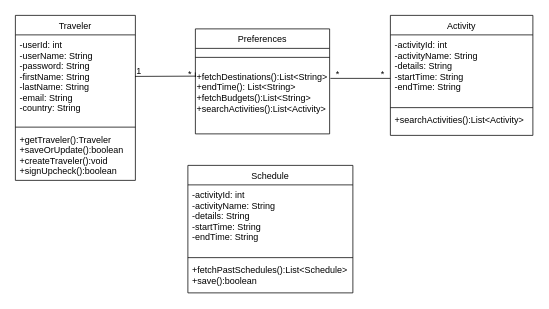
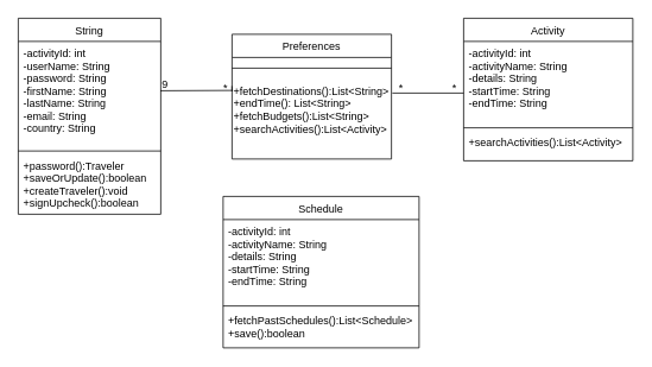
  <mxCell id="0" />
  <mxCell id="1" parent="0" />
- <mxCell id="2" value="Traveler" style="swimlane;fontStyle=0;align=center;verticalAlign=top;childLayout=stackLayout;horizontal=1;startSize=26;horizontalStack=0;resizeParent=1;resizeLast=0;collapsible=1;marginBottom=0;rounded=0;shadow=0;strokeWidth=1;" parent="1" vertex="1"><mxGeometry x="20" y="20" width="160" height="220" as="geometry"><mxRectangle x="220" y="120" width="160" height="26" as="alternateBounds" /></mxGeometry></mxCell>
- <mxCell id="3" value="-userId: int&#10;-userName: String&#10;-password: String&#10;-firstName: String&#10;-lastName: String&#10;-email: String&#10;-country: String&#10;" style="text;align=left;verticalAlign=top;spacingLeft=4;spacingRight=4;overflow=hidden;rotatable=0;points=[[0,0.5],[1,0.5]];portConstraint=eastwest;" parent="2" vertex="1"><mxGeometry y="26" width="160" height="120" as="geometry" /></mxCell>
+ <mxCell id="2" value="String" style="swimlane;fontStyle=0;align=center;verticalAlign=top;childLayout=stackLayout;horizontal=1;startSize=26;horizontalStack=0;resizeParent=1;resizeLast=0;collapsible=1;marginBottom=0;rounded=0;shadow=0;strokeWidth=1;" parent="1" vertex="1"><mxGeometry x="20" y="20" width="160" height="220" as="geometry"><mxRectangle x="220" y="120" width="160" height="26" as="alternateBounds" /></mxGeometry></mxCell>
+ <mxCell id="3" value="-activityId: int&#10;-userName: String&#10;-password: String&#10;-firstName: String&#10;-lastName: String&#10;-email: String&#10;-country: String&#10;" style="text;align=left;verticalAlign=top;spacingLeft=4;spacingRight=4;overflow=hidden;rotatable=0;points=[[0,0.5],[1,0.5]];portConstraint=eastwest;" parent="2" vertex="1"><mxGeometry y="26" width="160" height="120" as="geometry" /></mxCell>
  <mxCell id="4" value="" style="line;html=1;strokeWidth=1;align=left;verticalAlign=middle;spacingTop=-1;spacingLeft=3;spacingRight=3;rotatable=0;labelPosition=right;points=[];portConstraint=eastwest;" parent="2" vertex="1"><mxGeometry y="146" width="160" height="6" as="geometry" /></mxCell>
- <mxCell id="5" value="+getTraveler():Traveler&#10;+saveOrUpdate():boolean&#10;+createTraveler():void&#10;+signUpcheck():boolean&#10;&#10;&#10; " style="text;align=left;verticalAlign=top;spacingLeft=4;spacingRight=4;overflow=hidden;rotatable=0;points=[[0,0.5],[1,0.5]];portConstraint=eastwest;fontColor=#000000;" parent="2" vertex="1"><mxGeometry y="152" width="160" height="68" as="geometry" /></mxCell>
+ <mxCell id="5" value="+password():Traveler&#10;+saveOrUpdate():boolean&#10;+createTraveler():void&#10;+signUpcheck():boolean&#10;&#10;&#10; " style="text;align=left;verticalAlign=top;spacingLeft=4;spacingRight=4;overflow=hidden;rotatable=0;points=[[0,0.5],[1,0.5]];portConstraint=eastwest;fontColor=#000000;" parent="2" vertex="1"><mxGeometry y="152" width="160" height="68" as="geometry" /></mxCell>
  <mxCell id="6" value="Preferences" style="swimlane;fontStyle=0;align=center;verticalAlign=top;childLayout=stackLayout;horizontal=1;startSize=26;horizontalStack=0;resizeParent=1;resizeLast=0;collapsible=1;marginBottom=0;rounded=0;shadow=0;strokeWidth=1;" parent="1" vertex="1"><mxGeometry x="260" y="38" width="179" height="140" as="geometry"><mxRectangle x="550" y="140" width="160" height="26" as="alternateBounds" /></mxGeometry></mxCell>
  <mxCell id="7" value="" style="line;html=1;strokeWidth=1;align=left;verticalAlign=middle;spacingTop=-1;spacingLeft=3;spacingRight=3;rotatable=0;labelPosition=right;points=[];portConstraint=eastwest;" parent="6" vertex="1"><mxGeometry y="26" width="179" height="24" as="geometry" /></mxCell>
  <mxCell id="8" value="&lt;div&gt;+fetchDestinations():List&amp;lt;String&amp;gt;&lt;/div&gt;&lt;div&gt;+endTime(): List&amp;lt;String&amp;gt;&lt;span style=&quot;background-color: initial;&quot;&gt;&lt;br&gt;&lt;/span&gt;&lt;/div&gt;&lt;div&gt;&lt;span style=&quot;background-color: initial;&quot;&gt;+fetchBudgets():List&amp;lt;String&amp;gt;&lt;/span&gt;&lt;/div&gt;&lt;div&gt;+searchActivities():List&amp;lt;Activity&amp;gt;&lt;/div&gt;&lt;div&gt;&lt;span style=&quot;background-color: initial;&quot;&gt;&amp;nbsp;&lt;/span&gt;&lt;br&gt;&lt;/div&gt;&lt;div&gt;&lt;br&gt;&lt;/div&gt;" style="text;whiteSpace=wrap;html=1;" parent="6" vertex="1"><mxGeometry y="50" width="179" height="80" as="geometry" /></mxCell>
  <mxCell id="9" value="" style="endArrow=none;html=1;rounded=0;exitX=0.997;exitY=0.207;exitDx=0;exitDy=0;exitPerimeter=0;entryX=0;entryY=0.75;entryDx=0;entryDy=0;" parent="1" edge="1"><mxGeometry width="50" height="50" relative="1" as="geometry"><mxPoint x="259.94" y="96.07" as="sourcePoint" /><mxPoint x="260" y="102" as="targetPoint" /></mxGeometry></mxCell>
- <mxCell id="10" value="1" style="text;html=1;strokeColor=none;fillColor=none;align=center;verticalAlign=middle;whiteSpace=wrap;rounded=0;" parent="1" vertex="1"><mxGeometry x="180" y="89" width="10" height="10" as="geometry" /></mxCell>
+ <mxCell id="10" value="9" style="text;html=1;strokeColor=none;fillColor=none;align=center;verticalAlign=middle;whiteSpace=wrap;rounded=0;" parent="1" vertex="1"><mxGeometry x="180" y="89" width="10" height="10" as="geometry" /></mxCell>
  <mxCell id="11" value="Activity" style="swimlane;fontStyle=0;align=center;verticalAlign=top;childLayout=stackLayout;horizontal=1;startSize=26;horizontalStack=0;resizeParent=1;resizeLast=0;collapsible=1;marginBottom=0;rounded=0;shadow=0;strokeWidth=1;" parent="1" vertex="1"><mxGeometry x="520" y="20" width="190" height="160" as="geometry"><mxRectangle x="220" y="120" width="160" height="26" as="alternateBounds" /></mxGeometry></mxCell>
  <mxCell id="12" value="-activityId: int&#10;-activityName: String&#10;-details: String&#10;-startTime: String&#10;-endTime: String&#10;&#10;" style="text;align=left;verticalAlign=top;spacingLeft=4;spacingRight=4;overflow=hidden;rotatable=0;points=[[0,0.5],[1,0.5]];portConstraint=eastwest;" parent="11" vertex="1"><mxGeometry y="26" width="190" height="94" as="geometry" /></mxCell>
  <mxCell id="13" value="" style="line;html=1;strokeWidth=1;align=left;verticalAlign=middle;spacingTop=-1;spacingLeft=3;spacingRight=3;rotatable=0;labelPosition=right;points=[];portConstraint=eastwest;" parent="11" vertex="1"><mxGeometry y="120" width="190" height="6" as="geometry" /></mxCell>
  <mxCell id="14" value="+searchActivities():List&lt;Activity&gt;&#10;" style="text;align=left;verticalAlign=top;spacingLeft=4;spacingRight=4;overflow=hidden;rotatable=0;points=[[0,0.5],[1,0.5]];portConstraint=eastwest;" vertex="1" parent="11"><mxGeometry y="126" width="190" height="24" as="geometry" /></mxCell>
  <mxCell id="15" value="" style="endArrow=none;html=1;rounded=0;exitX=1;exitY=0.75;exitDx=0;exitDy=0;entryX=1;entryY=1;entryDx=0;entryDy=0;" parent="1" target="17" edge="1"><mxGeometry width="50" height="50" relative="1" as="geometry"><mxPoint x="440" y="104" as="sourcePoint" /><mxPoint x="520.48" y="104.62" as="targetPoint" /></mxGeometry></mxCell>
  <mxCell id="16" value="*" style="text;html=1;strokeColor=none;fillColor=none;align=center;verticalAlign=middle;whiteSpace=wrap;rounded=0;" parent="1" vertex="1"><mxGeometry x="440" y="93.5" width="20" height="10" as="geometry" /></mxCell>
  <mxCell id="17" value="*" style="text;html=1;strokeColor=none;fillColor=none;align=center;verticalAlign=middle;whiteSpace=wrap;rounded=0;" parent="1" vertex="1"><mxGeometry x="500" y="94" width="20" height="10" as="geometry" /></mxCell>
  <mxCell id="18" value="" style="endArrow=none;html=1;rounded=0;exitX=0.997;exitY=0.207;exitDx=0;exitDy=0;exitPerimeter=0;" edge="1" parent="1"><mxGeometry width="50" height="50" relative="1" as="geometry"><mxPoint x="179.52" y="101.382" as="sourcePoint" /><mxPoint x="261" y="101" as="targetPoint" /></mxGeometry></mxCell>
  <mxCell id="19" value="*" style="text;html=1;strokeColor=none;fillColor=none;align=center;verticalAlign=middle;whiteSpace=wrap;rounded=0;" vertex="1" parent="1"><mxGeometry x="238" y="93.5" width="30" height="11" as="geometry" /></mxCell>
  <mxCell id="20" value="Schedule" style="swimlane;fontStyle=0;align=center;verticalAlign=top;childLayout=stackLayout;horizontal=1;startSize=26;horizontalStack=0;resizeParent=1;resizeLast=0;collapsible=1;marginBottom=0;rounded=0;shadow=0;strokeWidth=1;" vertex="1" parent="1"><mxGeometry x="250" y="220" width="220" height="170" as="geometry"><mxRectangle x="220" y="120" width="160" height="26" as="alternateBounds" /></mxGeometry></mxCell>
  <mxCell id="21" value="-activityId: int&#10;-activityName: String&#10;-details: String&#10;-startTime: String&#10;-endTime: String&#10;&#10;" style="text;align=left;verticalAlign=top;spacingLeft=4;spacingRight=4;overflow=hidden;rotatable=0;points=[[0,0.5],[1,0.5]];portConstraint=eastwest;" vertex="1" parent="20"><mxGeometry y="26" width="220" height="94" as="geometry" /></mxCell>
  <mxCell id="22" value="" style="line;html=1;strokeWidth=1;align=left;verticalAlign=middle;spacingTop=-1;spacingLeft=3;spacingRight=3;rotatable=0;labelPosition=right;points=[];portConstraint=eastwest;" vertex="1" parent="20"><mxGeometry y="120" width="220" height="6" as="geometry" /></mxCell>
  <mxCell id="23" value="+fetchPastSchedules():List&lt;Schedule&gt;&#10;+save():boolean " style="text;align=left;verticalAlign=top;spacingLeft=4;spacingRight=4;overflow=hidden;rotatable=0;points=[[0,0.5],[1,0.5]];portConstraint=eastwest;" vertex="1" parent="20"><mxGeometry y="126" width="220" height="44" as="geometry" /></mxCell>
